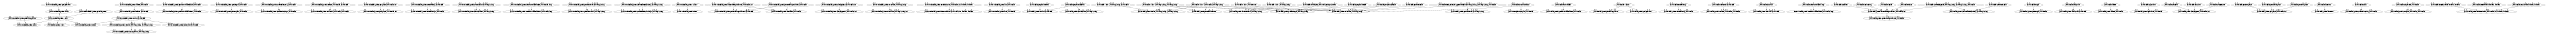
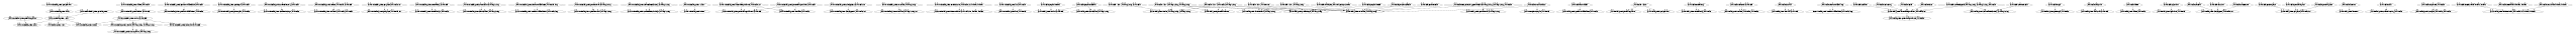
  strict digraph {
    n1 [label="java.io.UnixFileSystem.getSeparator()"]
    n2 [label="java.io.UnixFileSystem.slash"]
    n3 [label="java.io.UnixFileSystem.<init>()"]
    n4 [label="java.io.UnixFileSystem.userDir"]
    n5 [label="java.io.UnixFileSystem.colon"]
    n6 [label="java.io.FileSystem.<init>()"]
    n7 [label="java.io.UnixFileSystem.resolve(java.io.File)"]
    n8 [label="java.io.UnixFileSystem.resolve(java.lang.String, java.lang.String)"]
    n9 [label="java.io.UnixFileSystem.isAbsolute(java.io.File)"]
    n10 [label="java.io.UnixFileSystem.trimSeparator(java.lang.String)"]
    n11 [label="java.io.UnixFileSystem.getPathSeparator()"]
    n12 [label="java.io.UnixFileSystem.delete(java.io.File)"]
    n13 [label="java.io.UnixFileSystem.delete0(java.io.File)"]
    n14 [label="java.io.UnixFileSystem.getLastModifiedTime(java.io.File)"]
    n15 [label="java.io.UnixFileSystem.getLastModifiedTime0(java.io.File)"]
    n16 [label="java.io.UnixFileSystem.getLength(java.io.File)"]
    n17 [label="java.io.UnixFileSystem.getLength0(java.io.File)"]
    n18 [label="java.io.UnixFileSystem.createDirectory(java.io.File)"]
    n19 [label="java.io.UnixFileSystem.createDirectory0(java.io.File)"]
    n20 [label="java.io.UnixFileSystem.rename(java.io.File, java.io.File)"]
    n21 [label="java.io.UnixFileSystem.rename0(java.io.File, java.io.File)"]
    n22 [label="java.io.UnixFileSystem.getSpace(java.io.File, int)"]
    n23 [label="java.io.UnixFileSystem.getSpace0(java.io.File, int)"]
    n24 [label="java.io.UnixFileSystem.setReadOnly(java.io.File)"]
    n25 [label="java.io.UnixFileSystem.setReadOnly0(java.io.File)"]
    n26 [label="java.io.UnixFileSystem.canonicalize(java.lang.String)"]
    n27 [label="java.io.UnixFileSystem.canonicalize0(java.lang.String)"]
    n28 [label="java.io.UnixFileSystem.setLastModifiedTime(java.io.File, long)"]
    n29 [label="java.io.UnixFileSystem.setLastModifiedTime0(java.io.File, long)"]
    n30 [label="java.io.UnixFileSystem.getNameMax(java.lang.String)"]
    n31 [label="java.io.UnixFileSystem.getNameMax0(java.lang.String)"]
    n32 [label="java.io.UnixFileSystem.createFileExclusively(java.lang.String)"]
    n33 [label="java.io.UnixFileSystem.createFileExclusively0(java.lang.String)"]
    n34 [label="java.io.UnixFileSystem.<clinit>()"]
    n35 [label="java.io.UnixFileSystem.initIDs()"]
    n36 [label="java.io.UnixFileSystem.hasBooleanAttributes(java.io.File, int)"]
    n37 [label="java.io.UnixFileSystem.getBooleanAttributes0(java.io.File)"]
    n38 [label="java.io.UnixFileSystem.isHidden(java.io.File)"]
    n39 [label="java.io.UnixFileSystem.getBooleanAttributes(java.io.File)"]
    n40 [label="java.io.UnixFileSystem.checkAccess(java.io.File, int)"]
    n41 [label="java.io.UnixFileSystem.checkAccess0(java.io.File, int)"]
    n42 [label="java.io.UnixFileSystem.normalize(java.lang.String)"]
    n43 [label="java.io.UnixFileSystem.normalize(java.lang.String, int)"]
    n44 [label="java.io.UnixFileSystem.setPermission(java.io.File, int, boolean, boolean)"]
    n45 [label="java.io.UnixFileSystem.setPermission0(java.io.File, int, boolean, boolean)"]
    n46 [label="java.io.UnixFileSystem.list(java.io.File)"]
    n47 [label="java.io.UnixFileSystem.list0(java.io.File)"]
    n48 [label="java.io.DefaultFileSystem.getFileSystem()"]
    n49 [label="java.io.File.getCanonicalPath()"]
    n50 [label="java.io.FileSystem.resolve(java.io.File)"]
    n51 [label="java.io.FileSystem.canonicalize(java.lang.String)"]
    n52 [label="java.io.File.getAbsolutePath()"]
    n53 [label="java.io.File.<init>(java.net.URI)"]
    n54 [label="java.io.FileSystem.fromURIPath(java.lang.String)"]
    n55 [label="java.io.FileSystem.prefixLength(java.lang.String)"]
    n56 [label="java.io.FileSystem.normalize(java.lang.String)"]
    n57 [label="java.io.File.lastModified()"]
    n58 [label="java.io.FileSystem.getLastModifiedTime(java.io.File)"]
    n59 [label="java.io.File.<clinit>()"]
    n60 [label="java.io.FileSystem.getPathSeparator()"]
    n61 [label="java.io.FileSystem.getSeparator()"]
    n62 [label="java.io.File.setReadOnly()"]
    n63 [label="java.io.FileSystem.setReadOnly(java.io.File)"]
    n64 [label="java.io.File.renameTo(java.io.File)"]
    n65 [label="java.io.FileSystem.rename(java.io.File, java.io.File)"]
    n66 [label="java.io.File.<init>(java.lang.String, java.io.File)"]
    n67 [label="java.io.FileSystem.resolve(java.lang.String, java.lang.String)"]
    n68 [label="java.io.File.<init>(java.lang.String, java.lang.String)"]
    n69 [label="java.io.FileSystem.getDefaultParent()"]
    n70 [label="java.io.File.<init>(java.io.File, java.lang.String)"]
    n71 [label="java.io.File.isInvalid()"]
    n72 [label="java.io.FileSystem.isInvalid(java.io.File)"]
    n73 [label="java.io.File.setLastModified(long)"]
    n74 [label="initIDs.io.FileSystem.setLastModifiedTime(java.io.File, long)"]
    n75 [label="java.io.FileSystem.hasBooleanAttributes(java.io.File, int)"]
    n76 [label="java.io.FileSystem.getBooleanAttributes(java.io.File)"]
    n77 [label="java.io.File.length()"]
    n78 [label="java.io.FileSystem.getLength(java.io.File)"]
    n79 [label="java.io.File.hashCode()"]
    n80 [label="java.io.FileSystem.hashCode(java.io.File)"]
    n81 [label="java.io.File$TempDirectory.generateFile(java.lang.String, java.lang.String, java.io.File)"]
    n82 [label="java.io.FileSystem.getNameMax(java.lang.String)"]
    n83 [label="java.io.File.isHidden()"]
    n84 [label="java.io.File.isDirectory()"]
    n85 [label="java.io.File.createTempFile(java.lang.String, java.lang.String, java.io.File)"]
    n86 [label="java.io.FileSystem.createFileExclusively(java.lang.String)"]
    n87 [label="java.io.File.isFile()"]
    n88 [label="java.io.File.exists()"]
    n89 [label="java.io.File.readObject(java.io.ObjectInputStream)"]
    n90 [label="java.io.File.getAbsoluteFile()"]
    n91 [label="java.io.File.getCanonicalFile()"]
    n92 [label="java.io.File.<init>(java.lang.String)"]
    n93 [label="java.io.File.delete()"]
    n94 [label="java.io.FileSystem.delete(java.io.File)"]
    n95 [label="java.io.File.isAbsolute()"]
    n96 [label="java.io.FileSystem.isAbsolute(java.io.File)"]
    n97 [label="java.io.File.canRead()"]
    n98 [label="java.io.FileSystem.checkAccess(java.io.File, int)"]
    n99 [label="java.io.File.canWrite()"]
    n100 [label="java.io.File.canExecute()"]
    n101 [label="java.io.File.getParentFile()"]
    n102 [label="java.io.File.normalizedList()"]
    n103 [label="java.io.TempDirectory.list(java.io.File)"]
    n104 [label="java.io.File.getFreeSpace()"]
    n105 [label="java.io.FileSystem.getSpace(java.io.File, int)"]
    n106 [label="java.io.File.getUsableSpace()"]
    n107 [label="java.io.File.getTotalSpace()"]
    n108 [label="java.io.File.listRoots()"]
    n109 [label="java.io.FileSystem.listRoots()"]
    n110 [label="java.io.File.mkdir()"]
    n111 [label="java.io.FileSystem.createDirectory(java.io.File)"]
    n112 [label="java.io.File.createNewFile()"]
    n113 [label="java.io.File.compareTo(java.io.File)"]
    n114 [label="java.io.FileSystem.compare(java.io.File, java.io.File)"]
    n115 [label="java.io.File.setExecutable(boolean, boolean)"]
    n116 [label="java.io.FileSystem.setPermission(java.io.File, int, boolean, boolean)"]
    n117 [label="java.io.File.setReadable(boolean, boolean)"]
    n118 [label="java.io.File.setWritable(boolean, boolean)"]
    n1 -> n2
-   n3 -> n2
+   n2 -> n3
    n3 -> n4
    n3 -> n5
    n3 -> n6
    n7 -> n4
    n7 -> n8
    n7 -> n9
    n8 -> n10
    n11 -> n5
    n12 -> n13
    n14 -> n15
    n16 -> n17
    n18 -> n19
    n20 -> n21
    n22 -> n23
    n24 -> n25
    n26 -> n27
    n28 -> n29
    n30 -> n31
    n32 -> n33
    n34 -> n35
    n36 -> n37
    n36 -> n38
    n39 -> n37
    n39 -> n38
    n40 -> n41
    n42 -> n43
    n44 -> n45
    n46 -> n47
    n48 -> n3
    n49 -> n50
    n49 -> n51
    n52 -> n50
    n53 -> n54
    n53 -> n55
    n53 -> n56
    n57 -> n58
    n59 -> n60
    n59 -> n61
    n62 -> n63
    n64 -> n65
    n66 -> n67
    n68 -> n55
    n68 -> n56
    n68 -> n67
    n68 -> n69
    n70 -> n55
    n70 -> n56
    n70 -> n67
    n70 -> n69
    n71 -> n72
    n73 -> n74
    n75 -> n76
    n77 -> n78
    n79 -> n80
    n81 -> n56
    n81 -> n82
    n83 -> n75
    n84 -> n75
    n85 -> n75
    n85 -> n86
    n87 -> n75
    n88 -> n75
    n89 -> n55
    n89 -> n56
    n90 -> n55
    n90 -> n56
    n91 -> n55
    n91 -> n56
    n92 -> n55
    n92 -> n56
    n93 -> n94
    n95 -> n96
    n97 -> n98
    n99 -> n98
    n100 -> n98
    n101 -> n56
    n102 -> n56
    n102 -> n103
    n104 -> n105
    n106 -> n105
    n107 -> n105
    n108 -> n109
    n110 -> n111
    n112 -> n86
    n113 -> n114
    n115 -> n116
    n117 -> n116
    n118 -> n116
  }
